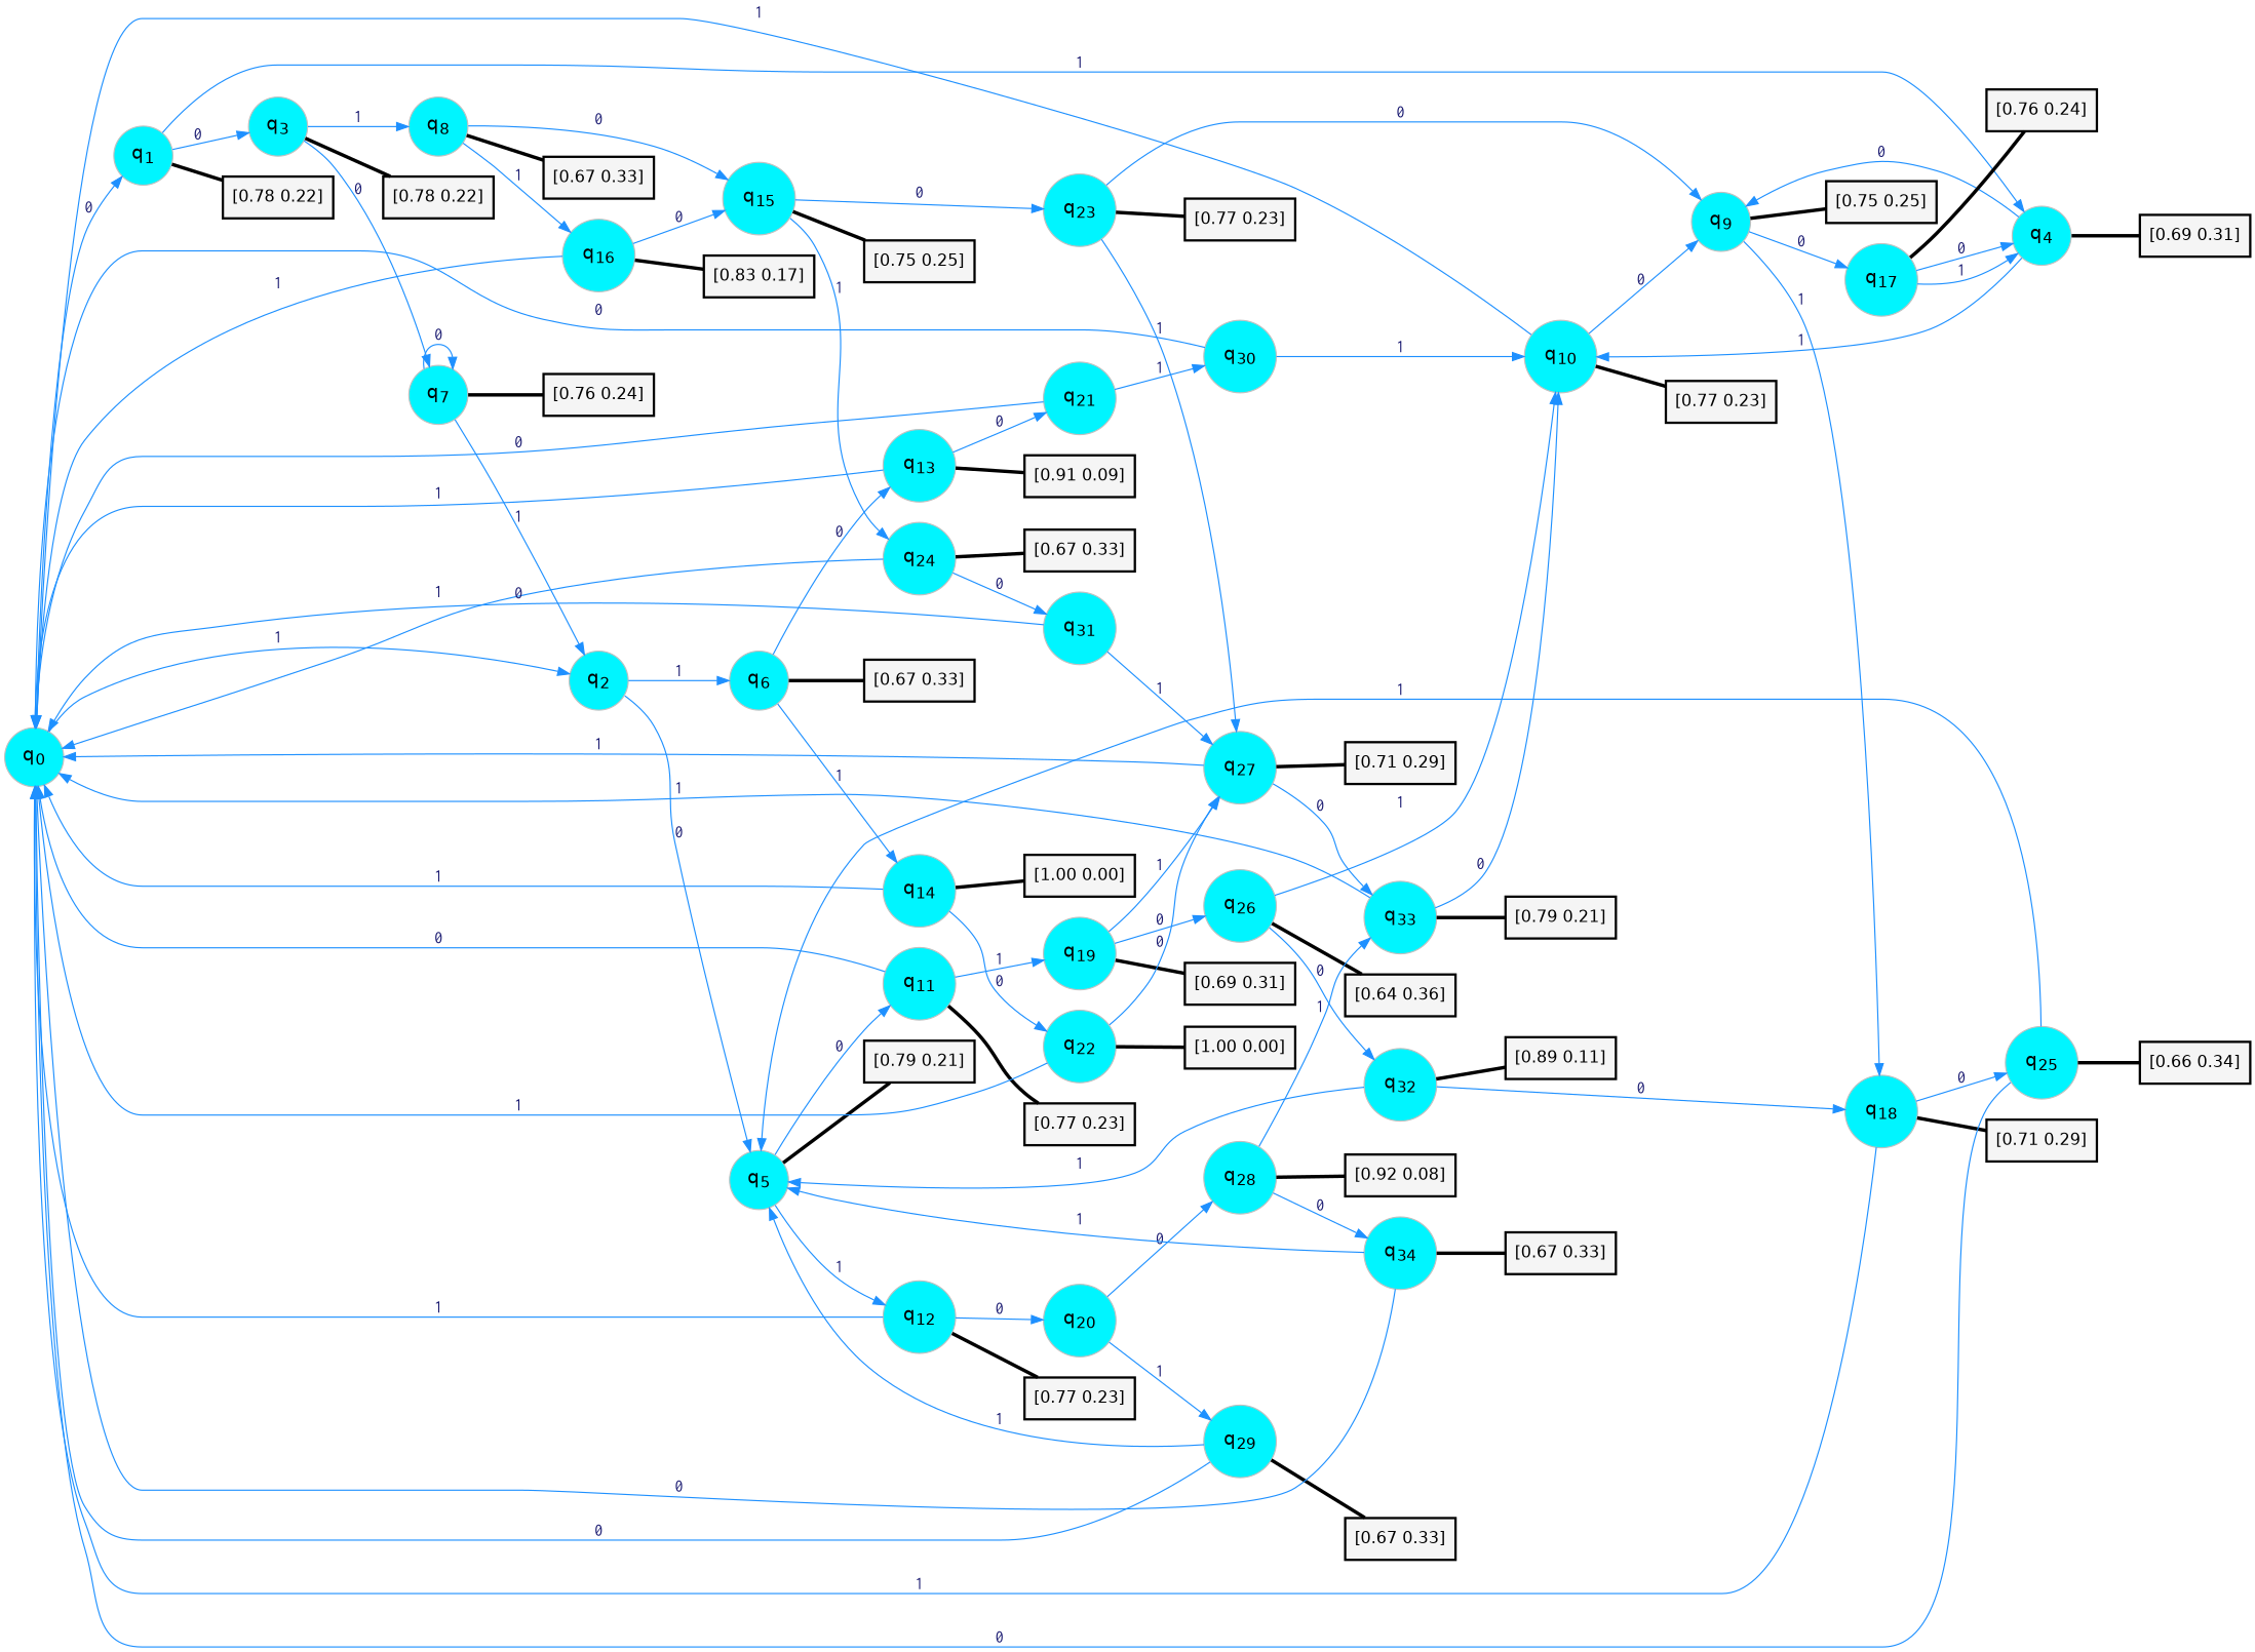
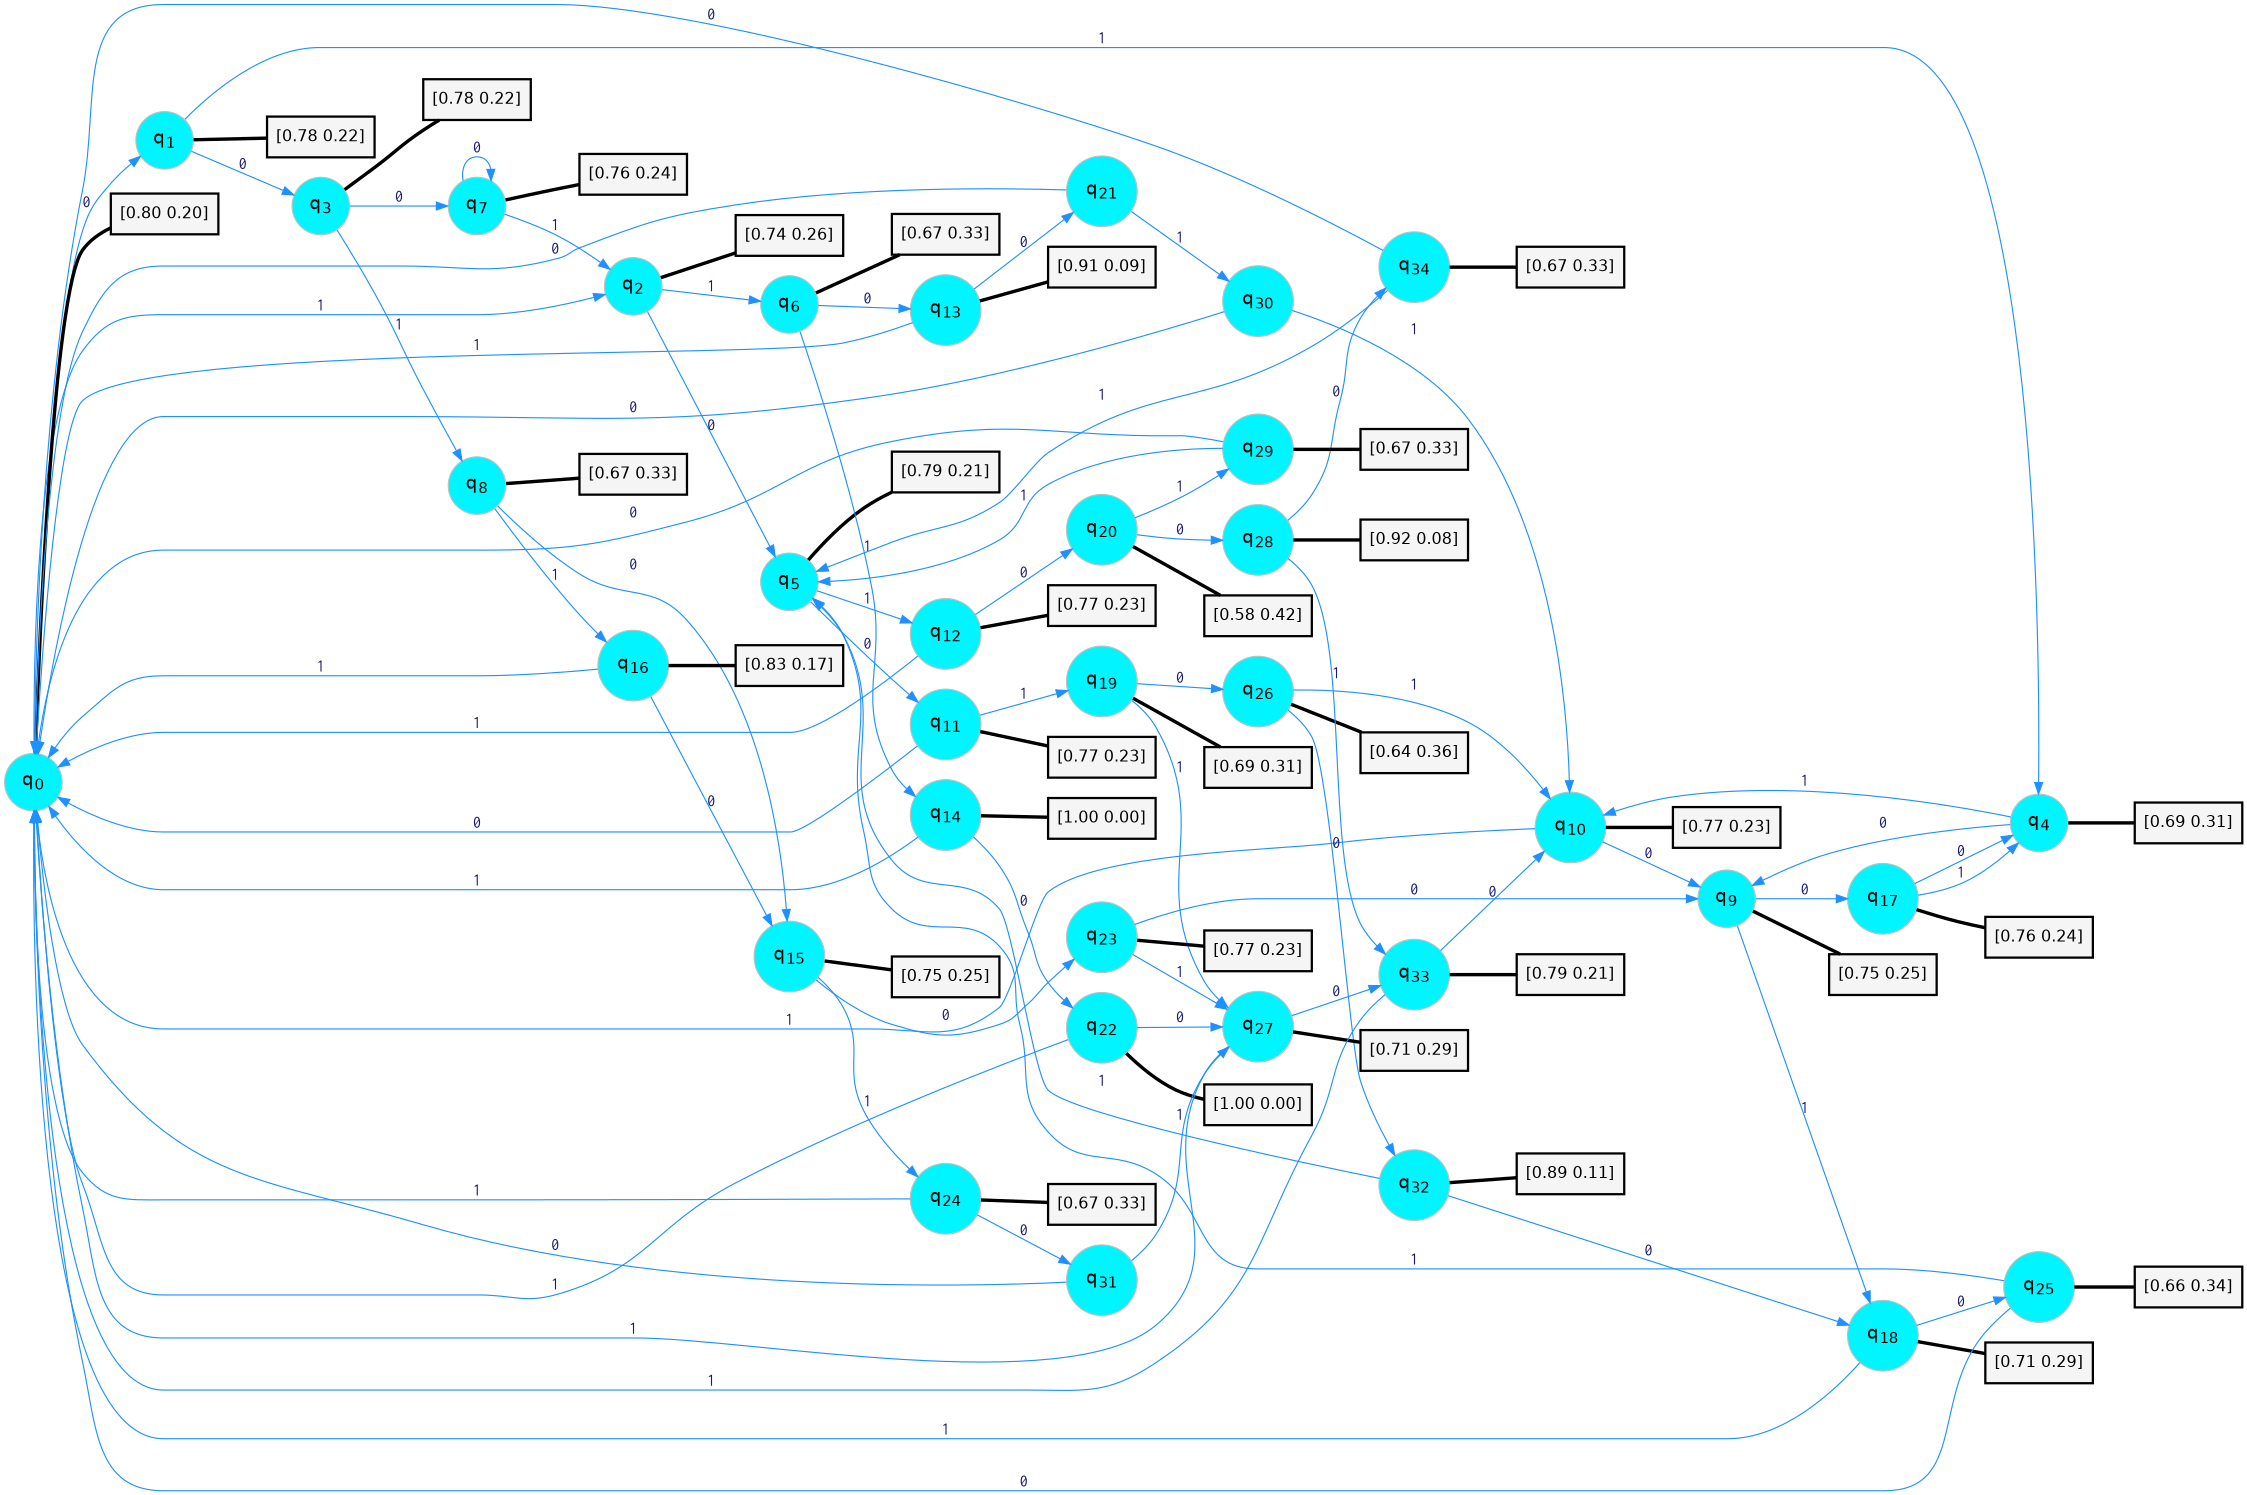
  digraph {
    rankdir=LR
    node [color=gray fillcolor=turquoise1 fontcolor=black fontname=Helvetica fontsize=16 fontweight=bold shape=circle style=filled]
    edge [arrowsize=1 color=dodgerblue1 fontcolor=midnightblue fontname=courier fontweight=bold penwidth=1 style=solid weight=20]
    n1 [label=<q<SUB>0</SUB>>]
    n2 [label=<q<SUB>1</SUB>>]
    n3 [label=<q<SUB>2</SUB>>]
+   n4 [color=black fillcolor=whitesmoke fontsize=14 label="[0.80 0.20]" penwidth=2 shape=box]
    n5 [label=<q<SUB>3</SUB>>]
    n6 [label=<q<SUB>4</SUB>>]
    n7 [color=black fillcolor=whitesmoke fontsize=14 label="[0.78 0.22]" penwidth=2 shape=box]
    n8 [label=<q<SUB>5</SUB>>]
    n9 [label=<q<SUB>6</SUB>>]
+   n10 [color=black fillcolor=whitesmoke fontsize=14 label="[0.74 0.26]" penwidth=2 shape=box]
    n11 [label=<q<SUB>7</SUB>>]
    n12 [label=<q<SUB>8</SUB>>]
    n13 [color=black fillcolor=whitesmoke fontsize=14 label="[0.78 0.22]" penwidth=2 shape=box]
    n14 [label=<q<SUB>9</SUB>>]
    n15 [label=<q<SUB>10</SUB>>]
    n16 [color=black fillcolor=whitesmoke fontsize=14 label="[0.69 0.31]" penwidth=2 shape=box]
    n17 [label=<q<SUB>11</SUB>>]
    n18 [label=<q<SUB>12</SUB>>]
    n19 [color=black fillcolor=whitesmoke fontsize=14 label="[0.79 0.21]" penwidth=2 shape=box]
    n20 [label=<q<SUB>13</SUB>>]
    n21 [label=<q<SUB>14</SUB>>]
    n22 [color=black fillcolor=whitesmoke fontsize=14 label="[0.67 0.33]" penwidth=2 shape=box]
    n23 [color=black fillcolor=whitesmoke fontsize=14 label="[0.76 0.24]" penwidth=2 shape=box]
    n24 [label=<q<SUB>15</SUB>>]
    n25 [label=<q<SUB>16</SUB>>]
    n26 [color=black fillcolor=whitesmoke fontsize=14 label="[0.67 0.33]" penwidth=2 shape=box]
    n27 [label=<q<SUB>17</SUB>>]
    n28 [label=<q<SUB>18</SUB>>]
    n29 [color=black fillcolor=whitesmoke fontsize=14 label="[0.75 0.25]" penwidth=2 shape=box]
    n30 [color=black fillcolor=whitesmoke fontsize=14 label="[0.77 0.23]" penwidth=2 shape=box]
    n31 [label=<q<SUB>19</SUB>>]
    n32 [color=black fillcolor=whitesmoke fontsize=14 label="[0.77 0.23]" penwidth=2 shape=box]
    n33 [label=<q<SUB>20</SUB>>]
    n34 [color=black fillcolor=whitesmoke fontsize=14 label="[0.77 0.23]" penwidth=2 shape=box]
    n35 [label=<q<SUB>21</SUB>>]
    n36 [color=black fillcolor=whitesmoke fontsize=14 label="[0.91 0.09]" penwidth=2 shape=box]
    n37 [label=<q<SUB>22</SUB>>]
    n38 [color=black fillcolor=whitesmoke fontsize=14 label="[1.00 0.00]" penwidth=2 shape=box]
    n39 [label=<q<SUB>23</SUB>>]
    n40 [label=<q<SUB>24</SUB>>]
    n41 [color=black fillcolor=whitesmoke fontsize=14 label="[0.75 0.25]" penwidth=2 shape=box]
    n42 [color=black fillcolor=whitesmoke fontsize=14 label="[0.83 0.17]" penwidth=2 shape=box]
    n43 [color=black fillcolor=whitesmoke fontsize=14 label="[0.76 0.24]" penwidth=2 shape=box]
    n44 [label=<q<SUB>25</SUB>>]
    n45 [color=black fillcolor=whitesmoke fontsize=14 label="[0.71 0.29]" penwidth=2 shape=box]
    n46 [label=<q<SUB>26</SUB>>]
    n47 [label=<q<SUB>27</SUB>>]
    n48 [color=black fillcolor=whitesmoke fontsize=14 label="[0.69 0.31]" penwidth=2 shape=box]
    n49 [label=<q<SUB>28</SUB>>]
    n50 [label=<q<SUB>29</SUB>>]
+   n51 [color=black fillcolor=whitesmoke fontsize=14 label="[0.58 0.42]" penwidth=2 shape=box]
    n52 [label=<q<SUB>30</SUB>>]
    n53 [color=black fillcolor=whitesmoke fontsize=14 label="[1.00 0.00]" penwidth=2 shape=box]
    n54 [color=black fillcolor=whitesmoke fontsize=14 label="[0.77 0.23]" penwidth=2 shape=box]
    n55 [label=<q<SUB>31</SUB>>]
    n56 [color=black fillcolor=whitesmoke fontsize=14 label="[0.67 0.33]" penwidth=2 shape=box]
    n57 [color=black fillcolor=whitesmoke fontsize=14 label="[0.66 0.34]" penwidth=2 shape=box]
    n58 [label=<q<SUB>32</SUB>>]
    n59 [color=black fillcolor=whitesmoke fontsize=14 label="[0.64 0.36]" penwidth=2 shape=box]
    n60 [label=<q<SUB>33</SUB>>]
    n61 [color=black fillcolor=whitesmoke fontsize=14 label="[0.71 0.29]" penwidth=2 shape=box]
    n62 [label=<q<SUB>34</SUB>>]
    n63 [color=black fillcolor=whitesmoke fontsize=14 label="[0.92 0.08]" penwidth=2 shape=box]
    n64 [color=black fillcolor=whitesmoke fontsize=14 label="[0.67 0.33]" penwidth=2 shape=box]
    n65 [color=black fillcolor=whitesmoke fontsize=14 label="[0.89 0.11]" penwidth=2 shape=box]
    n66 [color=black fillcolor=whitesmoke fontsize=14 label="[0.79 0.21]" penwidth=2 shape=box]
    n67 [color=black fillcolor=whitesmoke fontsize=14 label="[0.67 0.33]" penwidth=2 shape=box]
    n1 -> n2 [label=0]
    n1 -> n3 [label=1]
+   n1 -> n4 [arrowhead=none color=black penwidth=3]
    n2 -> n5 [label=0]
    n2 -> n6 [label=1]
    n2 -> n7 [arrowhead=none color=black penwidth=3]
    n3 -> n8 [label=0]
    n3 -> n9 [label=1]
+   n3 -> n10 [arrowhead=none color=black penwidth=3]
    n5 -> n11 [label=0]
    n5 -> n12 [label=1]
    n5 -> n13 [arrowhead=none color=black penwidth=3]
    n6 -> n14 [label=0]
    n6 -> n15 [label=1]
    n6 -> n16 [arrowhead=none color=black penwidth=3]
    n8 -> n17 [label=0]
    n8 -> n18 [label=1]
    n8 -> n19 [arrowhead=none color=black penwidth=3]
    n9 -> n20 [label=0]
    n9 -> n21 [label=1]
    n9 -> n22 [arrowhead=none color=black penwidth=3]
    n11 -> n3 [label=1]
    n11 -> n11 [label=0]
    n11 -> n23 [arrowhead=none color=black penwidth=3]
    n12 -> n24 [label=0]
    n12 -> n25 [label=1]
    n12 -> n26 [arrowhead=none color=black penwidth=3]
    n14 -> n27 [label=0]
    n14 -> n28 [label=1]
    n14 -> n29 [arrowhead=none color=black penwidth=3]
    n15 -> n1 [label=1]
    n15 -> n14 [label=0]
    n15 -> n30 [arrowhead=none color=black penwidth=3]
    n17 -> n1 [label=0]
    n17 -> n31 [label=1]
    n17 -> n32 [arrowhead=none color=black penwidth=3]
    n18 -> n1 [label=1]
    n18 -> n33 [label=0]
    n18 -> n34 [arrowhead=none color=black penwidth=3]
    n20 -> n1 [label=1]
    n20 -> n35 [label=0]
    n20 -> n36 [arrowhead=none color=black penwidth=3]
    n21 -> n1 [label=1]
    n21 -> n37 [label=0]
    n21 -> n38 [arrowhead=none color=black penwidth=3]
    n24 -> n39 [label=0]
    n24 -> n40 [label=1]
    n24 -> n41 [arrowhead=none color=black penwidth=3]
    n25 -> n1 [label=1]
    n25 -> n24 [label=0]
    n25 -> n42 [arrowhead=none color=black penwidth=3]
    n27 -> n6 [label=0]
    n27 -> n6 [label=1]
    n27 -> n43 [arrowhead=none color=black penwidth=3]
    n28 -> n1 [label=1]
    n28 -> n44 [label=0]
    n28 -> n45 [arrowhead=none color=black penwidth=3]
    n31 -> n46 [label=0]
    n31 -> n47 [label=1]
    n31 -> n48 [arrowhead=none color=black penwidth=3]
    n33 -> n49 [label=0]
    n33 -> n50 [label=1]
+   n33 -> n51 [arrowhead=none color=black penwidth=3]
    n35 -> n1 [label=0]
    n35 -> n52 [label=1]
    n37 -> n1 [label=1]
    n37 -> n47 [label=0]
    n37 -> n53 [arrowhead=none color=black penwidth=3]
    n39 -> n14 [label=0]
    n39 -> n47 [label=1]
    n39 -> n54 [arrowhead=none color=black penwidth=3]
    n40 -> n1 [label=1]
    n40 -> n55 [label=0]
    n40 -> n56 [arrowhead=none color=black penwidth=3]
    n44 -> n1 [label=0]
    n44 -> n8 [label=1]
    n44 -> n57 [arrowhead=none color=black penwidth=3]
    n46 -> n15 [label=1]
    n46 -> n58 [label=0]
    n46 -> n59 [arrowhead=none color=black penwidth=3]
    n47 -> n1 [label=1]
    n47 -> n60 [label=0]
    n47 -> n61 [arrowhead=none color=black penwidth=3]
    n49 -> n60 [label=1]
    n49 -> n62 [label=0]
    n49 -> n63 [arrowhead=none color=black penwidth=3]
    n50 -> n1 [label=0]
    n50 -> n8 [label=1]
    n50 -> n64 [arrowhead=none color=black penwidth=3]
    n52 -> n1 [label=0]
    n52 -> n15 [label=1]
    n55 -> n1 [label=0]
    n55 -> n47 [label=1]
    n58 -> n8 [label=1]
    n58 -> n28 [label=0]
    n58 -> n65 [arrowhead=none color=black penwidth=3]
    n60 -> n1 [label=1]
    n60 -> n15 [label=0]
    n60 -> n66 [arrowhead=none color=black penwidth=3]
    n62 -> n1 [label=0]
    n62 -> n8 [label=1]
    n62 -> n67 [arrowhead=none color=black penwidth=3]
  }
